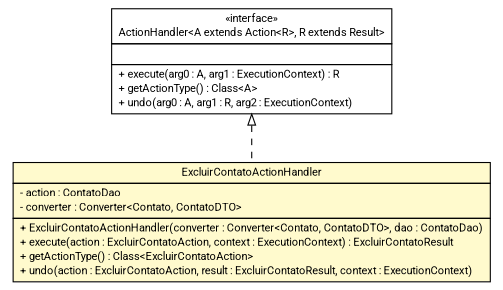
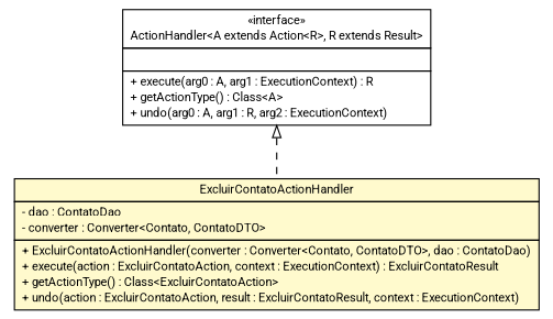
  digraph {
    nodesep=0.25
    ranksep=0.5
    fontname=Roboto
    node [fontcolor=black fontname=Roboto fontsize=10.0 shape=plaintext]
-   n1 [label=<<table title="br.net.meditec.server.actionhandler.ExcluirContatoActionHandler" border="0" cellborder="1" cellspacing="0" cellpadding="2" port="p" bgcolor="lemonChiffon" href="./ExcluirContatoActionHandler.html"> 		<tr><td><table border="0" cellspacing="0" cellpadding="1"> <tr><td align="center" balign="center"> ExcluirContatoActionHandler </td></tr> 		</table></td></tr> 		<tr><td><table border="0" cellspacing="0" cellpadding="1"> <tr><td align="left" balign="left"> - action : ContatoDao </td></tr> <tr><td align="left" balign="left"> - converter : Converter&lt;Contato, ContatoDTO&gt; </td></tr> 		</table></td></tr> 		<tr><td><table border="0" cellspacing="0" cellpadding="1"> <tr><td align="left" balign="left"> + ExcluirContatoActionHandler(converter : Converter&lt;Contato, ContatoDTO&gt;, dao : ContatoDao) </td></tr> <tr><td align="left" balign="left"> + execute(action : ExcluirContatoAction, context : ExecutionContext) : ExcluirContatoResult </td></tr> <tr><td align="left" balign="left"> + getActionType() : Class&lt;ExcluirContatoAction&gt; </td></tr> <tr><td align="left" balign="left"> + undo(action : ExcluirContatoAction, result : ExcluirContatoResult, context : ExecutionContext) </td></tr> 		</table></td></tr> 		</table>>]
+   n1 [label=<<table title="br.net.meditec.server.actionhandler.ExcluirContatoActionHandler" border="0" cellborder="1" cellspacing="0" cellpadding="2" port="p" bgcolor="lemonChiffon" href="./ExcluirContatoActionHandler.html"> 		<tr><td><table border="0" cellspacing="0" cellpadding="1"> <tr><td align="center" balign="center"> ExcluirContatoActionHandler </td></tr> 		</table></td></tr> 		<tr><td><table border="0" cellspacing="0" cellpadding="1"> <tr><td align="left" balign="left"> - dao : ContatoDao </td></tr> <tr><td align="left" balign="left"> - converter : Converter&lt;Contato, ContatoDTO&gt; </td></tr> 		</table></td></tr> 		<tr><td><table border="0" cellspacing="0" cellpadding="1"> <tr><td align="left" balign="left"> + ExcluirContatoActionHandler(converter : Converter&lt;Contato, ContatoDTO&gt;, dao : ContatoDao) </td></tr> <tr><td align="left" balign="left"> + execute(action : ExcluirContatoAction, context : ExecutionContext) : ExcluirContatoResult </td></tr> <tr><td align="left" balign="left"> + getActionType() : Class&lt;ExcluirContatoAction&gt; </td></tr> <tr><td align="left" balign="left"> + undo(action : ExcluirContatoAction, result : ExcluirContatoResult, context : ExecutionContext) </td></tr> 		</table></td></tr> 		</table>>]
    n2 [label=<<table title="com.gwtplatform.dispatch.server.actionhandler.ActionHandler" border="0" cellborder="1" cellspacing="0" cellpadding="2" port="p" href="http://java.sun.com/j2se/1.4.2/docs/api/com/gwtplatform/dispatch/server/actionhandler/ActionHandler.html"> 		<tr><td><table border="0" cellspacing="0" cellpadding="1"> <tr><td align="center" balign="center"> &#171;interface&#187; </td></tr> <tr><td align="center" balign="center"> ActionHandler&lt;A extends Action&lt;R&gt;, R extends Result&gt; </td></tr> 		</table></td></tr> 		<tr><td><table border="0" cellspacing="0" cellpadding="1"> <tr><td align="left" balign="left">  </td></tr> 		</table></td></tr> 		<tr><td><table border="0" cellspacing="0" cellpadding="1"> <tr><td align="left" balign="left"> + execute(arg0 : A, arg1 : ExecutionContext) : R </td></tr> <tr><td align="left" balign="left"> + getActionType() : Class&lt;A&gt; </td></tr> <tr><td align="left" balign="left"> + undo(arg0 : A, arg1 : R, arg2 : ExecutionContext) </td></tr> 		</table></td></tr> 		</table>>]
    n2 -> n1 [arrowtail=empty dir=back fontname=Roboto fontsize=10 headport=p labelfontname=Helvetica labelfontsize=10 style=dashed tailport=p]
  }
